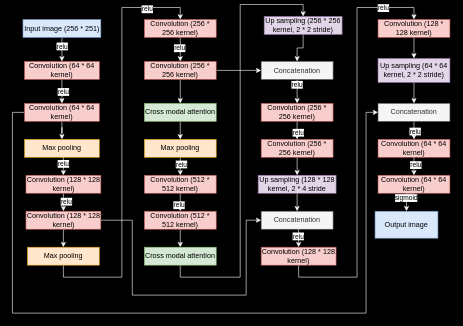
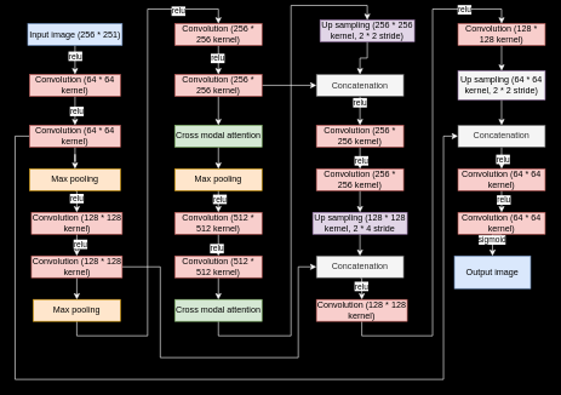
  <mxCell id="0" />
  <mxCell id="1" parent="0" />
  <mxCell id="2" style="edgeStyle=orthogonalEdgeStyle;rounded=0;orthogonalLoop=1;jettySize=auto;html=1;exitX=0.5;exitY=1;exitDx=0;exitDy=0;entryX=0.5;entryY=0;entryDx=0;entryDy=0;strokeColor=#FFFFFF;" parent="1" source="4" target="7" edge="1"><mxGeometry relative="1" as="geometry" /></mxCell>
  <mxCell id="3" value="relu" style="edgeLabel;html=1;align=center;verticalAlign=middle;resizable=0;points=[];" parent="2" vertex="1" connectable="0"><mxGeometry x="-0.317" relative="1" as="geometry"><mxPoint as="offset" /></mxGeometry></mxCell>
  <mxCell id="4" value="Input image (256 * 251)" style="rounded=0;whiteSpace=wrap;html=1;fillColor=#dae8fc;strokeColor=#6c8ebf;" parent="1" vertex="1"><mxGeometry x="37.5" y="25" width="130" height="30" as="geometry" /></mxCell>
  <mxCell id="5" style="edgeStyle=orthogonalEdgeStyle;rounded=0;orthogonalLoop=1;jettySize=auto;html=1;exitX=0.5;exitY=1;exitDx=0;exitDy=0;entryX=0.5;entryY=0;entryDx=0;entryDy=0;strokeColor=#FFFFFF;" parent="1" source="7" target="10" edge="1"><mxGeometry relative="1" as="geometry" /></mxCell>
  <mxCell id="6" value="relu" style="edgeLabel;html=1;align=center;verticalAlign=middle;resizable=0;points=[];" parent="5" vertex="1" connectable="0"><mxGeometry x="-0.017" y="2" relative="1" as="geometry"><mxPoint as="offset" /></mxGeometry></mxCell>
  <mxCell id="7" value="Convolution (64 * 64 kernel)" style="rounded=0;whiteSpace=wrap;html=1;fillColor=#f8cecc;strokeColor=#b85450;" parent="1" vertex="1"><mxGeometry x="40" y="95" width="125" height="30" as="geometry" /></mxCell>
  <mxCell id="8" style="edgeStyle=orthogonalEdgeStyle;rounded=0;orthogonalLoop=1;jettySize=auto;html=1;exitX=0.5;exitY=1;exitDx=0;exitDy=0;strokeColor=#FFFFFF;" parent="1" source="10" target="13" edge="1"><mxGeometry relative="1" as="geometry" /></mxCell>
  <mxCell id="9" style="edgeStyle=orthogonalEdgeStyle;rounded=0;orthogonalLoop=1;jettySize=auto;html=1;exitX=0;exitY=0.5;exitDx=0;exitDy=0;entryX=0;entryY=0.5;entryDx=0;entryDy=0;strokeColor=#FFFFFF;" parent="1" source="10" target="65" edge="1"><mxGeometry relative="1" as="geometry"><Array as="points"><mxPoint x="20" y="180" /><mxPoint x="20" y="515" /><mxPoint x="610" y="515" /><mxPoint x="610" y="180" /></Array></mxGeometry></mxCell>
  <mxCell id="10" value="Convolution (64 * 64 kernel)" style="rounded=0;whiteSpace=wrap;html=1;fillColor=#f8cecc;strokeColor=#b85450;" parent="1" vertex="1"><mxGeometry x="40" y="165" width="125" height="30" as="geometry" /></mxCell>
  <mxCell id="11" style="edgeStyle=orthogonalEdgeStyle;rounded=0;orthogonalLoop=1;jettySize=auto;html=1;exitX=0.5;exitY=1;exitDx=0;exitDy=0;entryX=0.5;entryY=0;entryDx=0;entryDy=0;strokeColor=#FFFFFF;" parent="1" source="13" target="16" edge="1"><mxGeometry relative="1" as="geometry" /></mxCell>
  <mxCell id="12" value="relu" style="edgeLabel;html=1;align=center;verticalAlign=middle;resizable=0;points=[];" parent="11" vertex="1" connectable="0"><mxGeometry x="-0.19" y="-1" relative="1" as="geometry"><mxPoint as="offset" /></mxGeometry></mxCell>
  <mxCell id="13" value="Max pooling" style="rounded=0;whiteSpace=wrap;html=1;fillColor=#ffe6cc;strokeColor=#d79b00;" parent="1" vertex="1"><mxGeometry x="40" y="225" width="125" height="30" as="geometry" /></mxCell>
  <mxCell id="14" style="edgeStyle=orthogonalEdgeStyle;rounded=0;orthogonalLoop=1;jettySize=auto;html=1;exitX=0.5;exitY=1;exitDx=0;exitDy=0;entryX=0.5;entryY=0;entryDx=0;entryDy=0;strokeColor=#FFFFFF;" parent="1" source="16" target="19" edge="1"><mxGeometry relative="1" as="geometry" /></mxCell>
  <mxCell id="15" value="relu" style="edgeLabel;html=1;align=center;verticalAlign=middle;resizable=0;points=[];" parent="14" vertex="1" connectable="0"><mxGeometry x="-0.156" y="4" relative="1" as="geometry"><mxPoint as="offset" /></mxGeometry></mxCell>
  <mxCell id="16" value="Convolution (128 * 128 kernel)" style="rounded=0;whiteSpace=wrap;html=1;fillColor=#f8cecc;strokeColor=#b85450;" parent="1" vertex="1"><mxGeometry x="42.5" y="285" width="125" height="30" as="geometry" /></mxCell>
  <mxCell id="17" style="edgeStyle=orthogonalEdgeStyle;rounded=0;orthogonalLoop=1;jettySize=auto;html=1;exitX=0.5;exitY=1;exitDx=0;exitDy=0;entryX=0.5;entryY=0;entryDx=0;entryDy=0;strokeColor=#FFFFFF;" parent="1" source="19" target="22" edge="1"><mxGeometry relative="1" as="geometry" /></mxCell>
  <mxCell id="18" style="edgeStyle=orthogonalEdgeStyle;rounded=0;orthogonalLoop=1;jettySize=auto;html=1;exitX=1;exitY=0.5;exitDx=0;exitDy=0;entryX=0;entryY=0.5;entryDx=0;entryDy=0;strokeColor=#FFFFFF;" parent="1" source="19" target="55" edge="1"><mxGeometry relative="1" as="geometry"><Array as="points"><mxPoint x="220" y="360" /><mxPoint x="220" y="485" /><mxPoint x="410" y="485" /><mxPoint x="410" y="360" /></Array></mxGeometry></mxCell>
  <mxCell id="19" value="Convolution (128 * 128 kernel)" style="rounded=0;whiteSpace=wrap;html=1;fillColor=#f8cecc;strokeColor=#b85450;" parent="1" vertex="1"><mxGeometry x="42.5" y="345" width="125" height="30" as="geometry" /></mxCell>
  <mxCell id="20" style="edgeStyle=orthogonalEdgeStyle;rounded=0;orthogonalLoop=1;jettySize=auto;html=1;exitX=0.5;exitY=1;exitDx=0;exitDy=0;entryX=0.5;entryY=0;entryDx=0;entryDy=0;strokeColor=#FFFFFF;" parent="1" source="22" target="25" edge="1"><mxGeometry relative="1" as="geometry" /></mxCell>
  <mxCell id="21" value="relu" style="edgeLabel;html=1;align=center;verticalAlign=middle;resizable=0;points=[];" vertex="1" connectable="0" parent="20"><mxGeometry x="0.78" y="-2" relative="1" as="geometry"><mxPoint x="-1" as="offset" /></mxGeometry></mxCell>
  <mxCell id="22" value="Max pooling" style="rounded=0;whiteSpace=wrap;html=1;fillColor=#ffe6cc;strokeColor=#d79b00;" parent="1" vertex="1"><mxGeometry x="45" y="405" width="120" height="30" as="geometry" /></mxCell>
  <mxCell id="23" style="edgeStyle=orthogonalEdgeStyle;rounded=0;orthogonalLoop=1;jettySize=auto;html=1;exitX=0.5;exitY=1;exitDx=0;exitDy=0;entryX=0.5;entryY=0;entryDx=0;entryDy=0;strokeColor=#FFFFFF;" parent="1" source="25" target="28" edge="1"><mxGeometry relative="1" as="geometry" /></mxCell>
  <mxCell id="24" value="relu" style="edgeLabel;html=1;align=center;verticalAlign=middle;resizable=0;points=[];" vertex="1" connectable="0" parent="23"><mxGeometry x="-0.087" y="-2" relative="1" as="geometry"><mxPoint y="-1" as="offset" /></mxGeometry></mxCell>
  <mxCell id="25" value="Convolution (256 * 256 kernel)" style="rounded=0;whiteSpace=wrap;html=1;fillColor=#f8cecc;strokeColor=#b85450;" parent="1" vertex="1"><mxGeometry x="240" y="25" width="120" height="30" as="geometry" /></mxCell>
  <mxCell id="26" style="edgeStyle=orthogonalEdgeStyle;rounded=0;orthogonalLoop=1;jettySize=auto;html=1;exitX=0.5;exitY=1;exitDx=0;exitDy=0;entryX=0.5;entryY=0;entryDx=0;entryDy=0;strokeColor=#FFFFFF;" parent="1" source="28" target="30" edge="1"><mxGeometry relative="1" as="geometry" /></mxCell>
  <mxCell id="27" style="edgeStyle=orthogonalEdgeStyle;rounded=0;orthogonalLoop=1;jettySize=auto;html=1;exitX=1;exitY=0.5;exitDx=0;exitDy=0;entryX=0;entryY=0.5;entryDx=0;entryDy=0;strokeColor=#FFFFFF;" parent="1" source="28" target="45" edge="1"><mxGeometry relative="1" as="geometry" /></mxCell>
  <mxCell id="28" value="Convolution (256 * 256 kernel)" style="rounded=0;whiteSpace=wrap;html=1;fillColor=#f8cecc;strokeColor=#b85450;" parent="1" vertex="1"><mxGeometry x="240" y="95" width="120" height="30" as="geometry" /></mxCell>
  <mxCell id="29" style="edgeStyle=orthogonalEdgeStyle;rounded=0;orthogonalLoop=1;jettySize=auto;html=1;exitX=0.5;exitY=1;exitDx=0;exitDy=0;entryX=0.5;entryY=0;entryDx=0;entryDy=0;strokeColor=#FFFFFF;" parent="1" source="30" target="33" edge="1"><mxGeometry relative="1" as="geometry" /></mxCell>
  <mxCell id="30" value="Cross modal attention" style="rounded=0;whiteSpace=wrap;html=1;fillColor=#d5e8d4;strokeColor=#82b366;" parent="1" vertex="1"><mxGeometry x="240" y="165" width="120" height="30" as="geometry" /></mxCell>
  <mxCell id="31" style="edgeStyle=orthogonalEdgeStyle;rounded=0;orthogonalLoop=1;jettySize=auto;html=1;exitX=0.5;exitY=1;exitDx=0;exitDy=0;entryX=0.5;entryY=0;entryDx=0;entryDy=0;strokeColor=#FFFFFF;" parent="1" source="33" target="36" edge="1"><mxGeometry relative="1" as="geometry" /></mxCell>
  <mxCell id="32" value="relu" style="edgeLabel;html=1;align=center;verticalAlign=middle;resizable=0;points=[];" vertex="1" connectable="0" parent="31"><mxGeometry x="-0.2" y="1" relative="1" as="geometry"><mxPoint y="-1" as="offset" /></mxGeometry></mxCell>
  <mxCell id="33" value="Max pooling" style="rounded=0;whiteSpace=wrap;html=1;fillColor=#ffe6cc;strokeColor=#d79b00;" parent="1" vertex="1"><mxGeometry x="240" y="225" width="120" height="30" as="geometry" /></mxCell>
  <mxCell id="34" style="edgeStyle=orthogonalEdgeStyle;rounded=0;orthogonalLoop=1;jettySize=auto;html=1;exitX=0.5;exitY=1;exitDx=0;exitDy=0;entryX=0.5;entryY=0;entryDx=0;entryDy=0;strokeColor=#FFFFFF;" parent="1" source="36" target="38" edge="1"><mxGeometry relative="1" as="geometry" /></mxCell>
  <mxCell id="35" value="relu" style="edgeLabel;html=1;align=center;verticalAlign=middle;resizable=0;points=[];" vertex="1" connectable="0" parent="34"><mxGeometry x="0.3" y="-3" relative="1" as="geometry"><mxPoint y="-1" as="offset" /></mxGeometry></mxCell>
  <mxCell id="36" value="Convolution (512 * 512 kernel)" style="rounded=0;whiteSpace=wrap;html=1;fillColor=#f8cecc;strokeColor=#b85450;" parent="1" vertex="1"><mxGeometry x="240" y="285" width="120" height="30" as="geometry" /></mxCell>
  <mxCell id="37" style="edgeStyle=orthogonalEdgeStyle;rounded=0;orthogonalLoop=1;jettySize=auto;html=1;exitX=0.5;exitY=1;exitDx=0;exitDy=0;entryX=0.5;entryY=0;entryDx=0;entryDy=0;strokeColor=#FFFFFF;" parent="1" source="38" target="40" edge="1"><mxGeometry relative="1" as="geometry" /></mxCell>
  <mxCell id="38" value="Convolution (512 * 512 kernel)" style="rounded=0;whiteSpace=wrap;html=1;fillColor=#f8cecc;strokeColor=#b85450;" parent="1" vertex="1"><mxGeometry x="240" y="345" width="120" height="30" as="geometry" /></mxCell>
  <mxCell id="39" style="edgeStyle=orthogonalEdgeStyle;rounded=0;orthogonalLoop=1;jettySize=auto;html=1;exitX=0.5;exitY=1;exitDx=0;exitDy=0;entryX=0.5;entryY=0;entryDx=0;entryDy=0;strokeColor=#FFFFFF;" parent="1" source="40" target="42" edge="1"><mxGeometry relative="1" as="geometry" /></mxCell>
  <mxCell id="40" value="Cross modal attention" style="rounded=0;whiteSpace=wrap;html=1;fillColor=#d5e8d4;strokeColor=#82b366;" parent="1" vertex="1"><mxGeometry x="240" y="405" width="120" height="30" as="geometry" /></mxCell>
  <mxCell id="41" style="edgeStyle=orthogonalEdgeStyle;rounded=0;orthogonalLoop=1;jettySize=auto;html=1;exitX=0.5;exitY=1;exitDx=0;exitDy=0;entryX=0.5;entryY=0;entryDx=0;entryDy=0;strokeColor=#FFFFFF;" parent="1" source="42" target="45" edge="1"><mxGeometry relative="1" as="geometry" /></mxCell>
  <mxCell id="42" value="Up sampling (256 * 256 kernel, 2 * 2 stride)" style="rounded=0;whiteSpace=wrap;html=1;fillColor=#e1d5e7;strokeColor=#9673a6;" parent="1" vertex="1"><mxGeometry x="440" y="20" width="130" height="30" as="geometry" /></mxCell>
  <mxCell id="43" style="edgeStyle=orthogonalEdgeStyle;rounded=0;orthogonalLoop=1;jettySize=auto;html=1;exitX=0.5;exitY=1;exitDx=0;exitDy=0;entryX=0.5;entryY=0;entryDx=0;entryDy=0;strokeColor=#FFFFFF;" parent="1" source="45" target="48" edge="1"><mxGeometry relative="1" as="geometry" /></mxCell>
  <mxCell id="44" value="relu" style="edgeLabel;html=1;align=center;verticalAlign=middle;resizable=0;points=[];" vertex="1" connectable="0" parent="43"><mxGeometry x="-0.588" y="-1" relative="1" as="geometry"><mxPoint as="offset" /></mxGeometry></mxCell>
  <mxCell id="45" value="Concatenation" style="rounded=0;whiteSpace=wrap;html=1;fillColor=#f5f5f5;fontColor=#333333;strokeColor=#666666;" parent="1" vertex="1"><mxGeometry x="435" y="95" width="120" height="30" as="geometry" /></mxCell>
  <mxCell id="46" style="edgeStyle=orthogonalEdgeStyle;rounded=0;orthogonalLoop=1;jettySize=auto;html=1;exitX=0.5;exitY=1;exitDx=0;exitDy=0;entryX=0.5;entryY=0;entryDx=0;entryDy=0;strokeColor=#FFFFFF;" parent="1" source="48" target="50" edge="1"><mxGeometry relative="1" as="geometry" /></mxCell>
  <mxCell id="47" value="relu" style="edgeLabel;html=1;align=center;verticalAlign=middle;resizable=0;points=[];" vertex="1" connectable="0" parent="46"><mxGeometry x="0.217" y="1" relative="1" as="geometry"><mxPoint as="offset" /></mxGeometry></mxCell>
  <mxCell id="48" value="Convolution (256 * 256 kernel)" style="rounded=0;whiteSpace=wrap;html=1;fillColor=#f8cecc;strokeColor=#b85450;" parent="1" vertex="1"><mxGeometry x="435" y="165" width="120" height="30" as="geometry" /></mxCell>
  <mxCell id="49" style="edgeStyle=orthogonalEdgeStyle;rounded=0;orthogonalLoop=1;jettySize=auto;html=1;exitX=0.5;exitY=1;exitDx=0;exitDy=0;entryX=0.5;entryY=0;entryDx=0;entryDy=0;strokeColor=#FFFFFF;" parent="1" source="50" target="52" edge="1"><mxGeometry relative="1" as="geometry" /></mxCell>
  <mxCell id="50" value="Convolution (256 * 256 kernel)" style="rounded=0;whiteSpace=wrap;html=1;fillColor=#f8cecc;strokeColor=#b85450;" parent="1" vertex="1"><mxGeometry x="435" y="225" width="120" height="30" as="geometry" /></mxCell>
  <mxCell id="51" style="edgeStyle=orthogonalEdgeStyle;rounded=0;orthogonalLoop=1;jettySize=auto;html=1;exitX=0.5;exitY=1;exitDx=0;exitDy=0;entryX=0.5;entryY=0;entryDx=0;entryDy=0;strokeColor=#FFFFFF;" parent="1" source="52" target="55" edge="1"><mxGeometry relative="1" as="geometry" /></mxCell>
  <mxCell id="52" value="Up sampling (128 * 128 kernel, 2 * 4 stride" style="rounded=0;whiteSpace=wrap;html=1;fillColor=#e1d5e7;strokeColor=#9673a6;" parent="1" vertex="1"><mxGeometry x="430" y="285" width="130" height="30" as="geometry" /></mxCell>
  <mxCell id="53" style="edgeStyle=orthogonalEdgeStyle;rounded=0;orthogonalLoop=1;jettySize=auto;html=1;exitX=0.5;exitY=1;exitDx=0;exitDy=0;entryX=0.5;entryY=0;entryDx=0;entryDy=0;strokeColor=#FFFFFF;" parent="1" source="55" target="58" edge="1"><mxGeometry relative="1" as="geometry" /></mxCell>
  <mxCell id="54" value="relu" style="edgeLabel;html=1;align=center;verticalAlign=middle;resizable=0;points=[];" vertex="1" connectable="0" parent="53"><mxGeometry x="-0.108" y="-1" relative="1" as="geometry"><mxPoint as="offset" /></mxGeometry></mxCell>
  <mxCell id="55" value="Concatenation" style="rounded=0;whiteSpace=wrap;html=1;fillColor=#f5f5f5;fontColor=#333333;strokeColor=#666666;" parent="1" vertex="1"><mxGeometry x="435" y="345" width="120" height="30" as="geometry" /></mxCell>
  <mxCell id="56" style="edgeStyle=orthogonalEdgeStyle;rounded=0;orthogonalLoop=1;jettySize=auto;html=1;exitX=0.5;exitY=1;exitDx=0;exitDy=0;entryX=0.5;entryY=0;entryDx=0;entryDy=0;strokeColor=#FFFFFF;" parent="1" source="58" target="60" edge="1"><mxGeometry relative="1" as="geometry" /></mxCell>
  <mxCell id="57" value="relu" style="edgeLabel;html=1;align=center;verticalAlign=middle;resizable=0;points=[];" vertex="1" connectable="0" parent="56"><mxGeometry x="0.793" y="1" relative="1" as="geometry"><mxPoint x="-1" y="1" as="offset" /></mxGeometry></mxCell>
  <mxCell id="58" value="Convolution (128 * 128 kernel)" style="rounded=0;whiteSpace=wrap;html=1;fillColor=#f8cecc;strokeColor=#b85450;" parent="1" vertex="1"><mxGeometry x="435" y="405" width="125" height="30" as="geometry" /></mxCell>
  <mxCell id="59" style="edgeStyle=orthogonalEdgeStyle;rounded=0;orthogonalLoop=1;jettySize=auto;html=1;exitX=0.5;exitY=1;exitDx=0;exitDy=0;entryX=0.5;entryY=0;entryDx=0;entryDy=0;strokeColor=#FFFFFF;" parent="1" source="60" target="62" edge="1"><mxGeometry relative="1" as="geometry" /></mxCell>
  <mxCell id="60" value="Convolution (128 * 128 kernel)" style="rounded=0;whiteSpace=wrap;html=1;fillColor=#f8cecc;strokeColor=#b85450;" parent="1" vertex="1"><mxGeometry x="630" y="25" width="120" height="30" as="geometry" /></mxCell>
  <mxCell id="61" style="edgeStyle=orthogonalEdgeStyle;rounded=0;orthogonalLoop=1;jettySize=auto;html=1;exitX=0.5;exitY=1;exitDx=0;exitDy=0;entryX=0.5;entryY=0;entryDx=0;entryDy=0;strokeColor=#FFFFFF;" parent="1" source="62" target="65" edge="1"><mxGeometry relative="1" as="geometry" /></mxCell>
- <mxCell id="62" value="Up sampling (64 * 64 kernel, 2 * 2 stride)" style="rounded=0;whiteSpace=wrap;html=1;fillColor=#e1d5e7;strokeColor=#9673a6;" parent="1" vertex="1"><mxGeometry x="630" y="90" width="120" height="40" as="geometry" /></mxCell>
+ <mxCell id="62" value="Up sampling (64 * 64 kernel, 2 * 2 stride)" style="rounded=0;whiteSpace=wrap;html=1;fillColor=#f5f5f5;strokeColor=#9673a6;" parent="1" vertex="1"><mxGeometry x="630" y="90" width="120" height="40" as="geometry" /></mxCell>
  <mxCell id="63" style="edgeStyle=orthogonalEdgeStyle;rounded=0;orthogonalLoop=1;jettySize=auto;html=1;exitX=0.5;exitY=1;exitDx=0;exitDy=0;entryX=0.5;entryY=0;entryDx=0;entryDy=0;strokeColor=#FFFFFF;" parent="1" source="65" target="68" edge="1"><mxGeometry relative="1" as="geometry" /></mxCell>
  <mxCell id="64" value="relu" style="edgeLabel;html=1;align=center;verticalAlign=middle;resizable=0;points=[];" vertex="1" connectable="0" parent="63"><mxGeometry x="0.05" y="1" relative="1" as="geometry"><mxPoint as="offset" /></mxGeometry></mxCell>
  <mxCell id="65" value="Concatenation" style="rounded=0;whiteSpace=wrap;html=1;fillColor=#f5f5f5;fontColor=#333333;strokeColor=#666666;" parent="1" vertex="1"><mxGeometry x="630" y="165" width="120" height="30" as="geometry" /></mxCell>
  <mxCell id="66" style="edgeStyle=orthogonalEdgeStyle;rounded=0;orthogonalLoop=1;jettySize=auto;html=1;exitX=0.5;exitY=1;exitDx=0;exitDy=0;entryX=0.5;entryY=0;entryDx=0;entryDy=0;strokeColor=#FFFFFF;" parent="1" source="68" target="71" edge="1"><mxGeometry relative="1" as="geometry" /></mxCell>
  <mxCell id="67" value="relu" style="edgeLabel;html=1;align=center;verticalAlign=middle;resizable=0;points=[];" vertex="1" connectable="0" parent="66"><mxGeometry x="-0.117" y="2" relative="1" as="geometry"><mxPoint y="-1" as="offset" /></mxGeometry></mxCell>
  <mxCell id="68" value="Convolution (64 * 64 kernel)" style="rounded=0;whiteSpace=wrap;html=1;fillColor=#f8cecc;strokeColor=#b85450;" parent="1" vertex="1"><mxGeometry x="630" y="225" width="120" height="30" as="geometry" /></mxCell>
  <mxCell id="69" style="edgeStyle=orthogonalEdgeStyle;rounded=0;orthogonalLoop=1;jettySize=auto;html=1;exitX=0.5;exitY=1;exitDx=0;exitDy=0;entryX=0.5;entryY=0;entryDx=0;entryDy=0;strokeColor=#FFFFFF;" parent="1" source="71" target="72" edge="1"><mxGeometry relative="1" as="geometry" /></mxCell>
  <mxCell id="70" value="sigmoid" style="edgeLabel;html=1;align=center;verticalAlign=middle;resizable=0;points=[];" vertex="1" connectable="0" parent="69"><mxGeometry x="-0.033" y="-1" relative="1" as="geometry"><mxPoint y="-1" as="offset" /></mxGeometry></mxCell>
  <mxCell id="71" value="Convolution (64 * 64 kernel)" style="rounded=0;whiteSpace=wrap;html=1;fillColor=#f8cecc;strokeColor=#b85450;" parent="1" vertex="1"><mxGeometry x="630" y="285" width="120" height="30" as="geometry" /></mxCell>
  <mxCell id="72" value="Output image" style="rounded=0;whiteSpace=wrap;html=1;fillColor=#dae8fc;strokeColor=#6c8ebf;" parent="1" vertex="1"><mxGeometry x="625" y="345" width="105" height="45" as="geometry" /></mxCell>
